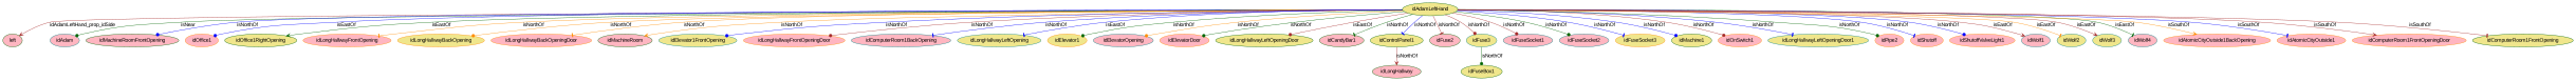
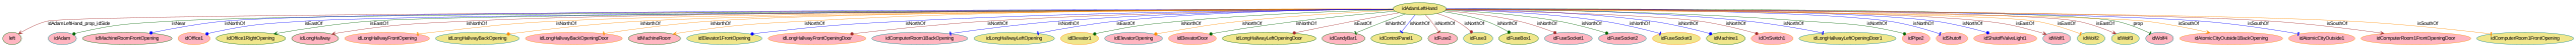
  strict digraph {
    fontname="Liberation Sans"
    node [color=teal fillcolor=lightpink fontname="Liberation Sans" node_type=entity_node style=filled]
    edge [arrowhead=dot color=brown edge_type=relationship fontname="Liberation Sans"]
    idAdamLeftHand [color=darkgreen fillcolor=khaki]
    left [color=darkgreen node_type=property_node]
    idAdam
    idMachineRoomFrontOpening [color=darkgreen]
    idOffice1 [color=darkorange]
    idOffice1RightOpening [color=darkgreen fillcolor=khaki]
    idLongHallway [color=darkgreen]
    idLongHallwayFrontOpening [color=darkorange]
-   idLongHallwayBackOpening [color=darkorange fillcolor=khaki]
+   idLongHallwayBackOpening [fillcolor=khaki]
    idLongHallwayBackOpeningDoor [color=darkorange]
    idMachineRoom [color=darkgreen]
    idElevator1FrontOpening [fillcolor=khaki]
    idLongHallwayFrontOpeningDoor [color=darkorange]
    idComputerRoom1BackOpening
    idLongHallwayLeftOpening [fillcolor=khaki]
    idElevator1 [color=darkorange fillcolor=khaki]
    idElevatorOpening
    idElevatorDoor [color=darkorange]
    idLongHallwayLeftOpeningDoor [color=darkgreen fillcolor=khaki]
    idCandyBar1 [color=darkgreen]
    idControlPanel1 [color=darkgreen fillcolor=khaki]
    idFuse2 [color=darkgreen]
    idFuse3 [fillcolor=khaki]
    idFuseBox1 [color=darkgreen fillcolor=khaki]
    idFuseSocket1
    idFuseSocket2
    idFuseSocket3 [color=darkorange fillcolor=khaki]
    idMachine1 [color=darkgreen fillcolor=khaki]
    idOnSwitch1 [color=darkorange]
    n30 [fillcolor=khaki label=idLongHallwayLeftOpeningDoor1]
    idPipe2 [color=darkorange]
    idShutoff [color=darkorange]
    idShutoffValveLight1 [color=darkorange]
    idWolf1
    idWolf2 [fillcolor=khaki]
    idWolf3 [fillcolor=khaki]
    idWolf4
    idAtomicCityOutside1BackOpening [color=darkorange]
    idAtomicCityOutside1 [color=darkorange]
    idComputerRoom1FrontOpeningDoor [color=darkorange]
-   idComputerRoom1FrontOpening [color=darkgreen fillcolor=khaki]
+   idComputerRoom1FrontOpening [fillcolor=khaki]
    idAdamLeftHand -> left [arrowhead=vee edge_type=property label=idAdamLeftHand_prop_idSide]
    idAdamLeftHand -> idAdam [color=darkgreen label=isNear]
    idAdamLeftHand -> idMachineRoomFrontOpening [color=blue label=isNorthOf]
    idAdamLeftHand -> idOffice1 [color=blue label=isEastOf]
    idAdamLeftHand -> idOffice1RightOpening [arrowhead=vee color=darkgreen label=isEastOf]
-   idControlPanel1 -> idLongHallway [arrowhead=vee label=isNorthOf]
+   idAdamLeftHand -> idLongHallway [arrowhead=vee label=isNorthOf]
    idAdamLeftHand -> idLongHallwayFrontOpening [arrowhead=tee color=darkorange label=isNorthOf]
    idAdamLeftHand -> idLongHallwayBackOpening [color=darkorange label=isNorthOf]
    idAdamLeftHand -> idLongHallwayBackOpeningDoor [arrowhead=tee color=darkorange label=isNorthOf]
    idAdamLeftHand -> idMachineRoom [arrowhead=vee color=darkorange label=isNorthOf]
    idAdamLeftHand -> idElevator1FrontOpening [color=blue label=isNorthOf]
    idAdamLeftHand -> idLongHallwayFrontOpeningDoor [label=isNorthOf]
    idAdamLeftHand -> idComputerRoom1BackOpening [arrowhead=tee color=blue label=isNorthOf]
    idAdamLeftHand -> idLongHallwayLeftOpening [arrowhead=tee color=blue label=isEastOf]
    idAdamLeftHand -> idElevator1 [color=darkgreen label=isNorthOf]
    idAdamLeftHand -> idElevatorOpening [color=darkorange label=isNorthOf]
    idAdamLeftHand -> idElevatorDoor [color=darkgreen label=isNorthOf]
    idAdamLeftHand -> idLongHallwayLeftOpeningDoor [label=isEastOf]
    idAdamLeftHand -> idCandyBar1 [arrowhead=tee color=darkgreen label=isNorthOf]
    idAdamLeftHand -> idControlPanel1 [arrowhead=tee color=blue label=isNorthOf]
    idAdamLeftHand -> idFuse2 [arrowhead=tee label=isNorthOf]
    idAdamLeftHand -> idFuse3 [label=isNorthOf]
-   idFuse3 -> idFuseBox1 [color=darkgreen label=isNorthOf]
+   idAdamLeftHand -> idFuseBox1 [color=darkgreen label=isNorthOf]
    idAdamLeftHand -> idFuseSocket1 [label=isNorthOf]
    idAdamLeftHand -> idFuseSocket2 [color=darkgreen label=isNorthOf]
    idAdamLeftHand -> idFuseSocket3 [arrowhead=tee color=blue label=isNorthOf]
    idAdamLeftHand -> idMachine1 [color=blue label=isNorthOf]
    idAdamLeftHand -> idOnSwitch1 [label=isNorthOf]
    idAdamLeftHand -> n30 [arrowhead=tee color=blue label=isNorthOf]
    idAdamLeftHand -> idPipe2 [color=darkgreen label=isNorthOf]
    idAdamLeftHand -> idShutoff [arrowhead=tee color=blue label=isNorthOf]
    idAdamLeftHand -> idShutoffValveLight1 [color=blue label=isNorthOf]
    idAdamLeftHand -> idWolf1 [arrowhead=vee label=isEastOf]
    idAdamLeftHand -> idWolf2 [arrowhead=tee color=darkorange label=isEastOf]
    idAdamLeftHand -> idWolf3 [arrowhead=vee label=isEastOf]
-   idAdamLeftHand -> idWolf4 [arrowhead=tee color=darkgreen label=isEastOf]
+   idAdamLeftHand -> idWolf4 [arrowhead=tee color=darkgreen label=prop]
    idAdamLeftHand -> idAtomicCityOutside1BackOpening [arrowhead=vee color=darkorange label=isSouthOf]
    idAdamLeftHand -> idAtomicCityOutside1 [arrowhead=tee color=blue label=isSouthOf]
    idAdamLeftHand -> idComputerRoom1FrontOpeningDoor [arrowhead=vee label=isSouthOf]
-   idAdamLeftHand -> idComputerRoom1FrontOpening [arrowhead=tee label=isSouthOf]
+   idAdamLeftHand -> idComputerRoom1FrontOpening [arrowhead=tee color=darkorange label=isSouthOf]
  }
